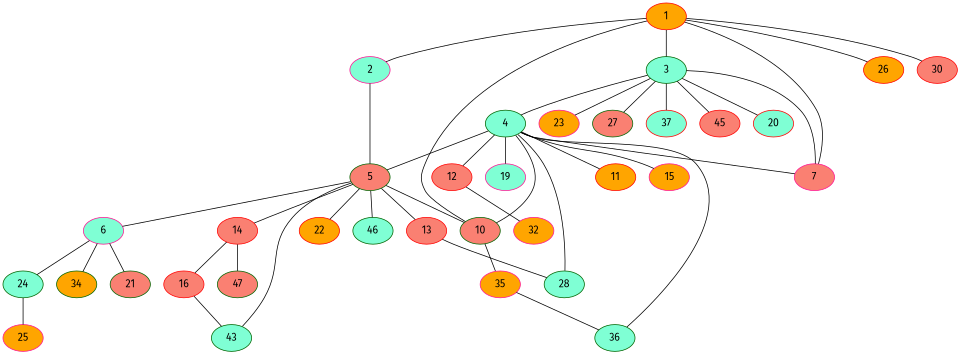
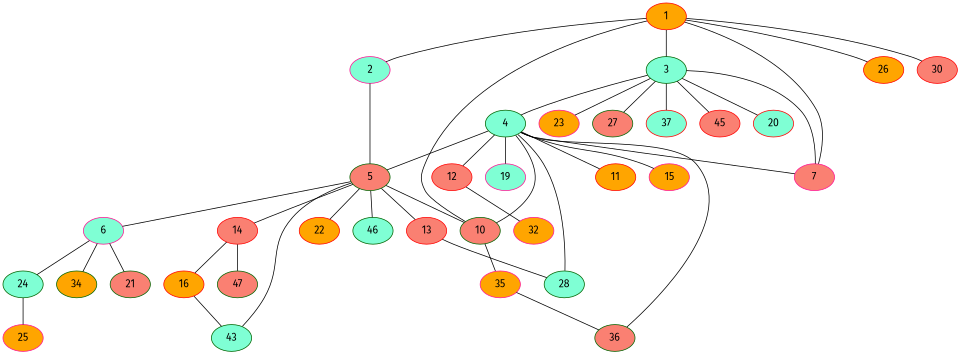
  graph {
    fontname="Fira Sans"
    node [color=darkgreen fillcolor=salmon fontname="Fira Sans" style=filled]
    edge [fontname="Fira Sans"]
    1 [color=red fillcolor=orange super="+31"]
    2 [color=deeppink fillcolor=aquamarine]
    3 [fillcolor=aquamarine super="+18"]
    7 [color=deeppink super="+40"]
    10 [super="+38"]
    26 [color=red fillcolor=orange]
    30 [color=red]
    5 [super="+9"]
    4 [fillcolor=aquamarine super="+8"]
    20 [color=red fillcolor=aquamarine]
    23 [color=deeppink fillcolor=orange]
    27
    37 [color=red fillcolor=aquamarine]
    45 [color=red]
    35 [color=deeppink fillcolor=orange super="+48"]
    6 [color=deeppink fillcolor=aquamarine super="+17"]
    13 [color=red super="+44"]
    14 [color=red super="+42"]
    22 [color=red fillcolor=orange]
    43 [fillcolor=aquamarine]
    46 [fillcolor=aquamarine]
    11 [color=red fillcolor=orange]
    12 [color=red super="+33"]
    15 [color=deeppink fillcolor=orange]
    19 [color=deeppink fillcolor=aquamarine super="+29"]
    28 [fillcolor=aquamarine]
-   36 [fillcolor=aquamarine]
+   36
    32 [color=deeppink fillcolor=orange]
    21
    24 [fillcolor=aquamarine]
    34 [fillcolor=orange]
-   16 [color=red super="+41"]
+   16 [color=red fillcolor=orange super="+41"]
    47
    25 [color=deeppink fillcolor=orange super="+39"]
    1 -- 2
    1 -- 3
    1 -- 7
    1 -- 10 [weight=2]
    1 -- 26
    1 -- 30
    2 -- 5
    3 -- 7
    3 -- 4
    3 -- 20
    3 -- 23
    3 -- 27
    3 -- 37
    3 -- 45
    10 -- 35
    5 -- 10
    5 -- 6
    5 -- 13
    5 -- 14
    5 -- 22
    5 -- 43
    5 -- 46
    4 -- 7
    4 -- 10 [weight=2]
    4 -- 5 [weight=2]
    4 -- 11
    4 -- 12
    4 -- 15
    4 -- 19
    4 -- 28
    4 -- 36
    35 -- 36
    6 -- 21
    6 -- 24
    6 -- 34
    13 -- 28
    14 -- 16
    14 -- 47
    12 -- 32
    24 -- 25
    16 -- 43
  }
